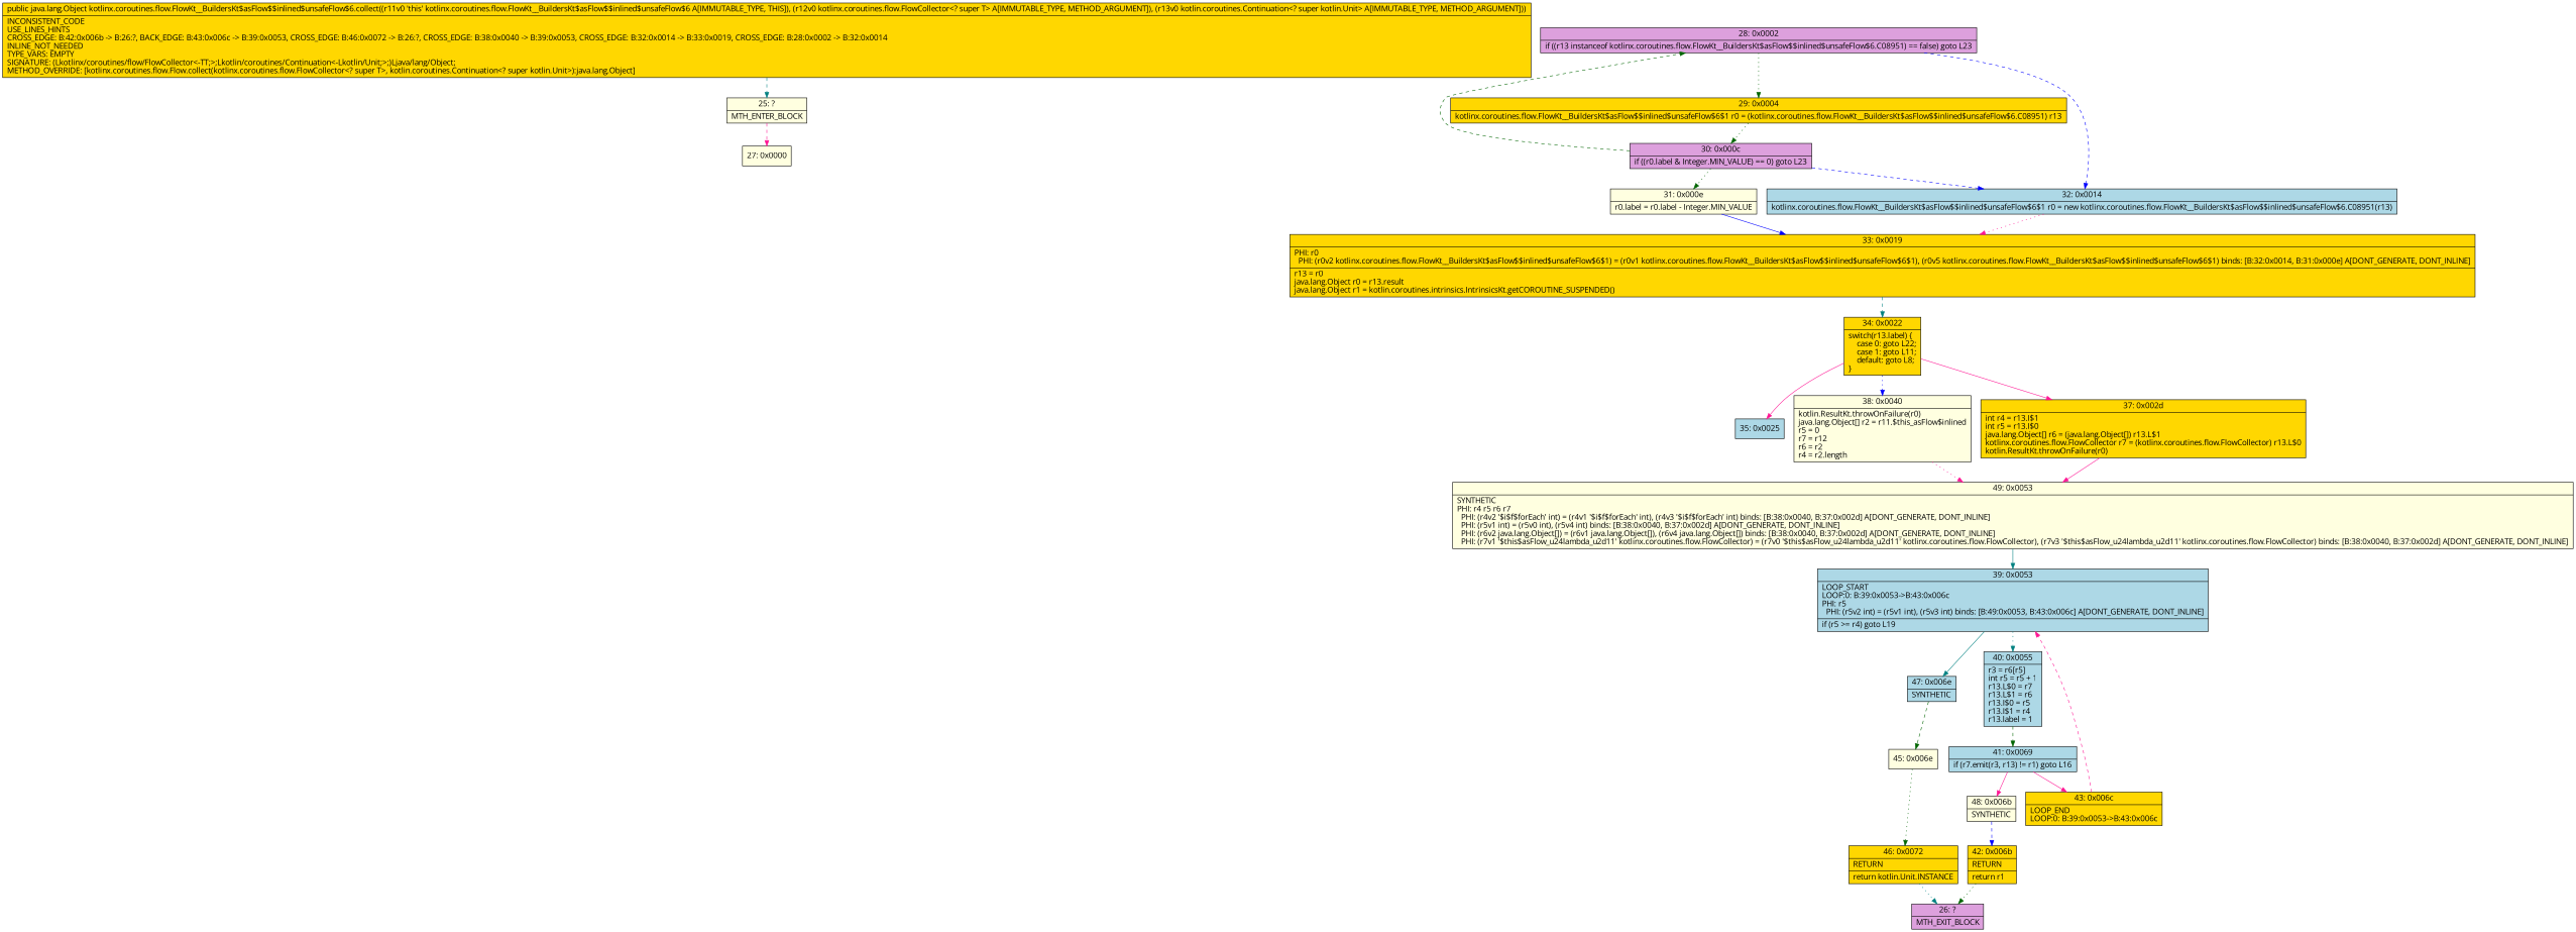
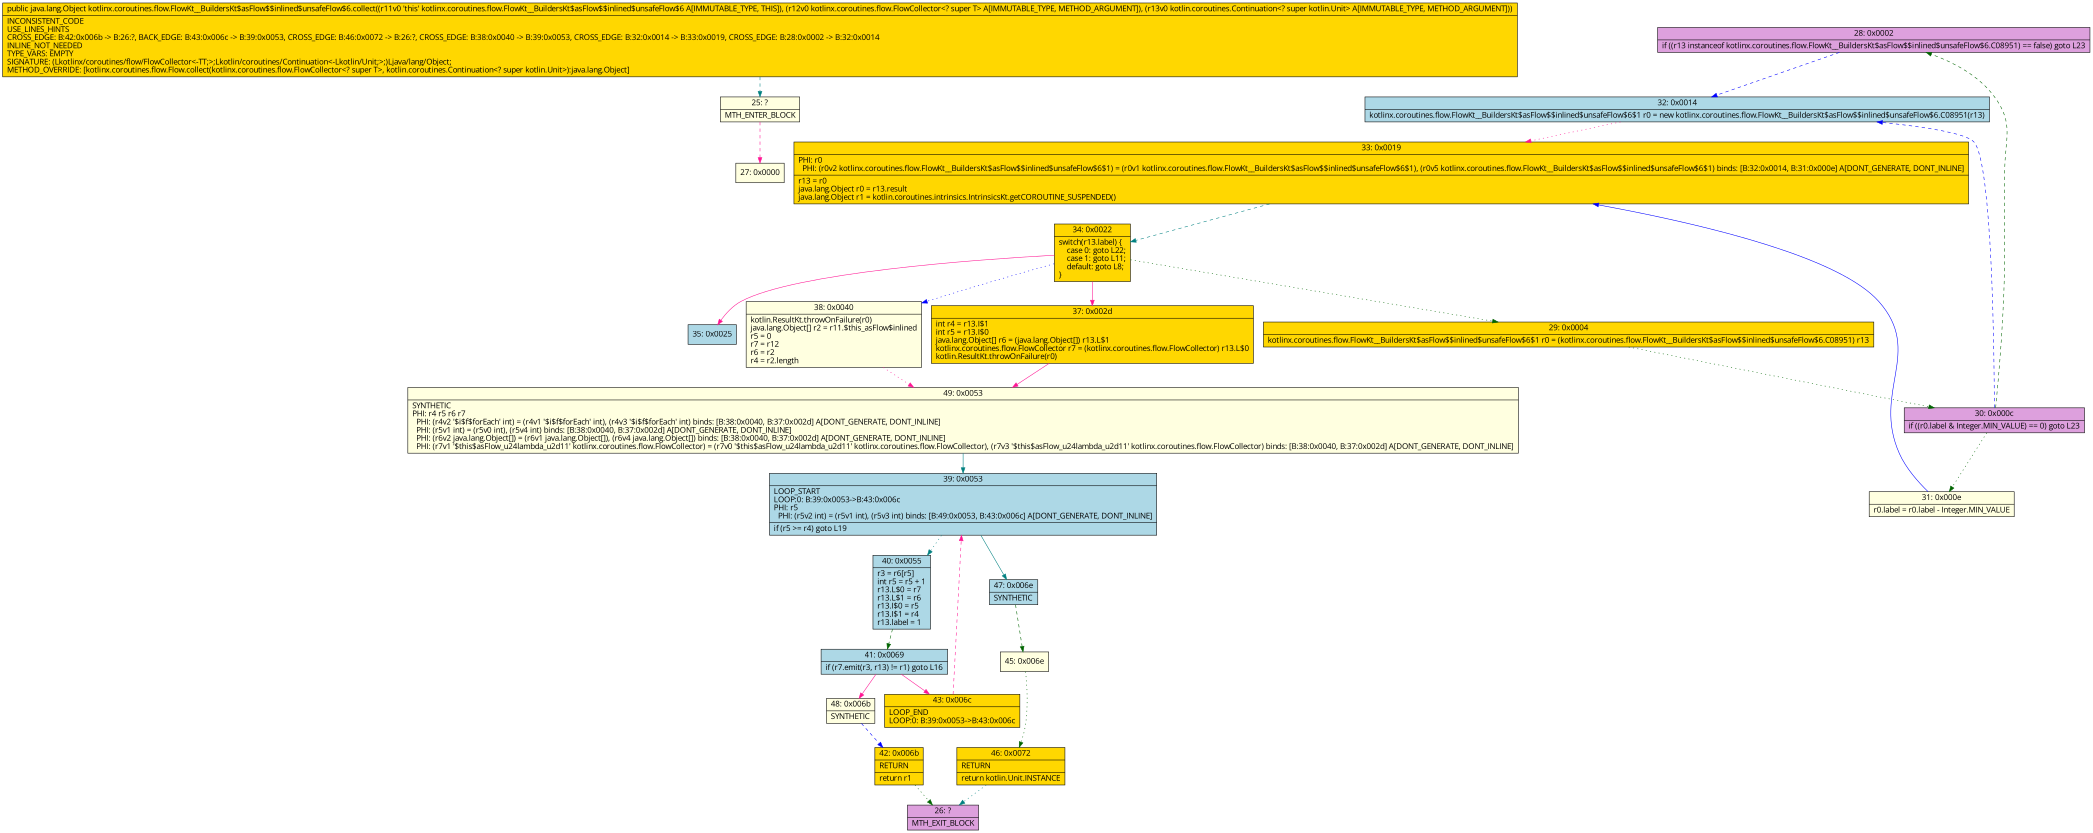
  digraph {
    fontname="Open Sans"
    node [fillcolor=gold fontname="Open Sans" shape=record style=filled]
    edge [color=deeppink fontname="Open Sans" style=dashed]
    n1 [fillcolor=lightyellow label="{25\:\ ?|MTH_ENTER_BLOCK\l}"]
    n2 [fillcolor=lightyellow label="{27\:\ 0x0000}"]
    n3 [fillcolor=plum label="{28\:\ 0x0002|if ((r13 instanceof kotlinx.coroutines.flow.FlowKt__BuildersKt$asFlow$$inlined$unsafeFlow$6.C08951) == false) goto L23\l}"]
    n4 [label="{29\:\ 0x0004|kotlinx.coroutines.flow.FlowKt__BuildersKt$asFlow$$inlined$unsafeFlow$6$1 r0 = (kotlinx.coroutines.flow.FlowKt__BuildersKt$asFlow$$inlined$unsafeFlow$6.C08951) r13\l}"]
    n5 [fillcolor=lightblue label="{32\:\ 0x0014|kotlinx.coroutines.flow.FlowKt__BuildersKt$asFlow$$inlined$unsafeFlow$6$1 r0 = new kotlinx.coroutines.flow.FlowKt__BuildersKt$asFlow$$inlined$unsafeFlow$6.C08951(r13)\l}"]
    n6 [fillcolor=plum label="{30\:\ 0x000c|if ((r0.label & Integer.MIN_VALUE) == 0) goto L23\l}"]
    n7 [label="{33\:\ 0x0019|PHI: r0 \l  PHI: (r0v2 kotlinx.coroutines.flow.FlowKt__BuildersKt$asFlow$$inlined$unsafeFlow$6$1) = (r0v1 kotlinx.coroutines.flow.FlowKt__BuildersKt$asFlow$$inlined$unsafeFlow$6$1), (r0v5 kotlinx.coroutines.flow.FlowKt__BuildersKt$asFlow$$inlined$unsafeFlow$6$1) binds: [B:32:0x0014, B:31:0x000e] A[DONT_GENERATE, DONT_INLINE]\l|r13 = r0\ljava.lang.Object r0 = r13.result\ljava.lang.Object r1 = kotlin.coroutines.intrinsics.IntrinsicsKt.getCOROUTINE_SUSPENDED()\l}"]
    n8 [fillcolor=lightyellow label="{31\:\ 0x000e|r0.label = r0.label \- Integer.MIN_VALUE\l}"]
    n9 [label="{34\:\ 0x0022|switch(r13.label) \{\l    case 0: goto L22;\l    case 1: goto L11;\l    default: goto L8;\l\}\l}"]
    n10 [fillcolor=lightblue label="{35\:\ 0x0025}"]
    n11 [label="{37\:\ 0x002d|int r4 = r13.I$1\lint r5 = r13.I$0\ljava.lang.Object[] r6 = (java.lang.Object[]) r13.L$1\lkotlinx.coroutines.flow.FlowCollector r7 = (kotlinx.coroutines.flow.FlowCollector) r13.L$0\lkotlin.ResultKt.throwOnFailure(r0)\l}"]
    n12 [fillcolor=lightyellow label="{38\:\ 0x0040|kotlin.ResultKt.throwOnFailure(r0)\ljava.lang.Object[] r2 = r11.$this_asFlow$inlined\lr5 = 0\lr7 = r12\lr6 = r2\lr4 = r2.length\l}"]
    n13 [fillcolor=lightyellow label="{49\:\ 0x0053|SYNTHETIC\lPHI: r4 r5 r6 r7 \l  PHI: (r4v2 '$i$f$forEach' int) = (r4v1 '$i$f$forEach' int), (r4v3 '$i$f$forEach' int) binds: [B:38:0x0040, B:37:0x002d] A[DONT_GENERATE, DONT_INLINE]\l  PHI: (r5v1 int) = (r5v0 int), (r5v4 int) binds: [B:38:0x0040, B:37:0x002d] A[DONT_GENERATE, DONT_INLINE]\l  PHI: (r6v2 java.lang.Object[]) = (r6v1 java.lang.Object[]), (r6v4 java.lang.Object[]) binds: [B:38:0x0040, B:37:0x002d] A[DONT_GENERATE, DONT_INLINE]\l  PHI: (r7v1 '$this$asFlow_u24lambda_u2d11' kotlinx.coroutines.flow.FlowCollector) = (r7v0 '$this$asFlow_u24lambda_u2d11' kotlinx.coroutines.flow.FlowCollector), (r7v3 '$this$asFlow_u24lambda_u2d11' kotlinx.coroutines.flow.FlowCollector) binds: [B:38:0x0040, B:37:0x002d] A[DONT_GENERATE, DONT_INLINE]\l}"]
    n14 [fillcolor=plum label="{26\:\ ?|MTH_EXIT_BLOCK\l}"]
    n15 [fillcolor=lightblue label="{39\:\ 0x0053|LOOP_START\lLOOP:0: B:39:0x0053\-\>B:43:0x006c\lPHI: r5 \l  PHI: (r5v2 int) = (r5v1 int), (r5v3 int) binds: [B:49:0x0053, B:43:0x006c] A[DONT_GENERATE, DONT_INLINE]\l|if (r5 \>= r4) goto L19\l}"]
    n16 [fillcolor=lightblue label="{40\:\ 0x0055|r3 = r6[r5]\lint r5 = r5 + 1\lr13.L$0 = r7\lr13.L$1 = r6\lr13.I$0 = r5\lr13.I$1 = r4\lr13.label = 1\l}"]
    n17 [fillcolor=lightblue label="{47\:\ 0x006e|SYNTHETIC\l}"]
    n18 [fillcolor=lightblue label="{41\:\ 0x0069|if (r7.emit(r3, r13) != r1) goto L16\l}"]
    n19 [fillcolor=lightyellow label="{45\:\ 0x006e}"]
    n20 [label="{43\:\ 0x006c|LOOP_END\lLOOP:0: B:39:0x0053\-\>B:43:0x006c\l}"]
    n21 [fillcolor=lightyellow label="{48\:\ 0x006b|SYNTHETIC\l}"]
    n22 [label="{42\:\ 0x006b|RETURN\l|return r1\l}"]
    n23 [label="{46\:\ 0x0072|RETURN\l|return kotlin.Unit.INSTANCE\l}"]
    n24 [label="{public java.lang.Object kotlinx.coroutines.flow.FlowKt__BuildersKt$asFlow$$inlined$unsafeFlow$6.collect((r11v0 'this' kotlinx.coroutines.flow.FlowKt__BuildersKt$asFlow$$inlined$unsafeFlow$6 A[IMMUTABLE_TYPE, THIS]), (r12v0 kotlinx.coroutines.flow.FlowCollector\<? super T\> A[IMMUTABLE_TYPE, METHOD_ARGUMENT]), (r13v0 kotlin.coroutines.Continuation\<? super kotlin.Unit\> A[IMMUTABLE_TYPE, METHOD_ARGUMENT]))  | INCONSISTENT_CODE\lUSE_LINES_HINTS\lCROSS_EDGE: B:42:0x006b \-\> B:26:?, BACK_EDGE: B:43:0x006c \-\> B:39:0x0053, CROSS_EDGE: B:46:0x0072 \-\> B:26:?, CROSS_EDGE: B:38:0x0040 \-\> B:39:0x0053, CROSS_EDGE: B:32:0x0014 \-\> B:33:0x0019, CROSS_EDGE: B:28:0x0002 \-\> B:32:0x0014\lINLINE_NOT_NEEDED\lTYPE_VARS: EMPTY\lSIGNATURE: (Lkotlinx\/coroutines\/flow\/FlowCollector\<\-TT;\>;Lkotlin\/coroutines\/Continuation\<\-Lkotlin\/Unit;\>;)Ljava\/lang\/Object;\lMETHOD_OVERRIDE: [kotlinx.coroutines.flow.Flow.collect(kotlinx.coroutines.flow.FlowCollector\<? super T\>, kotlin.coroutines.Continuation\<? super kotlin.Unit\>):java.lang.Object]\l}"]
    n1 -> n2
-   n3 -> n4 [color=darkgreen style=dotted]
+   n9 -> n4 [color=darkgreen style=dotted]
    n3 -> n5 [color=blue]
    n4 -> n6 [color=darkgreen style=dotted]
    n5 -> n7 [style=dotted]
    n6 -> n3 [color=darkgreen]
    n6 -> n5 [color=blue]
    n6 -> n8 [color=darkgreen style=dotted]
    n7 -> n9 [color=teal]
    n8 -> n7 [color=blue style=solid]
    n9 -> n10 [style=solid]
    n9 -> n11 [style=solid]
    n9 -> n12 [color=blue style=dotted]
    n11 -> n13 [style=solid]
    n12 -> n13 [style=dotted]
    n13 -> n15 [color=teal style=solid]
    n15 -> n16 [color=teal style=dotted]
    n15 -> n17 [color=teal style=solid]
    n16 -> n18 [color=darkgreen]
    n17 -> n19 [color=darkgreen]
    n18 -> n20 [style=solid]
    n18 -> n21 [style=solid]
    n19 -> n23 [color=darkgreen style=dotted]
    n20 -> n15
    n21 -> n22 [color=blue]
    n22 -> n14 [color=darkgreen style=dotted]
    n23 -> n14 [color=teal style=dotted]
    n24 -> n1 [color=teal]
  }
